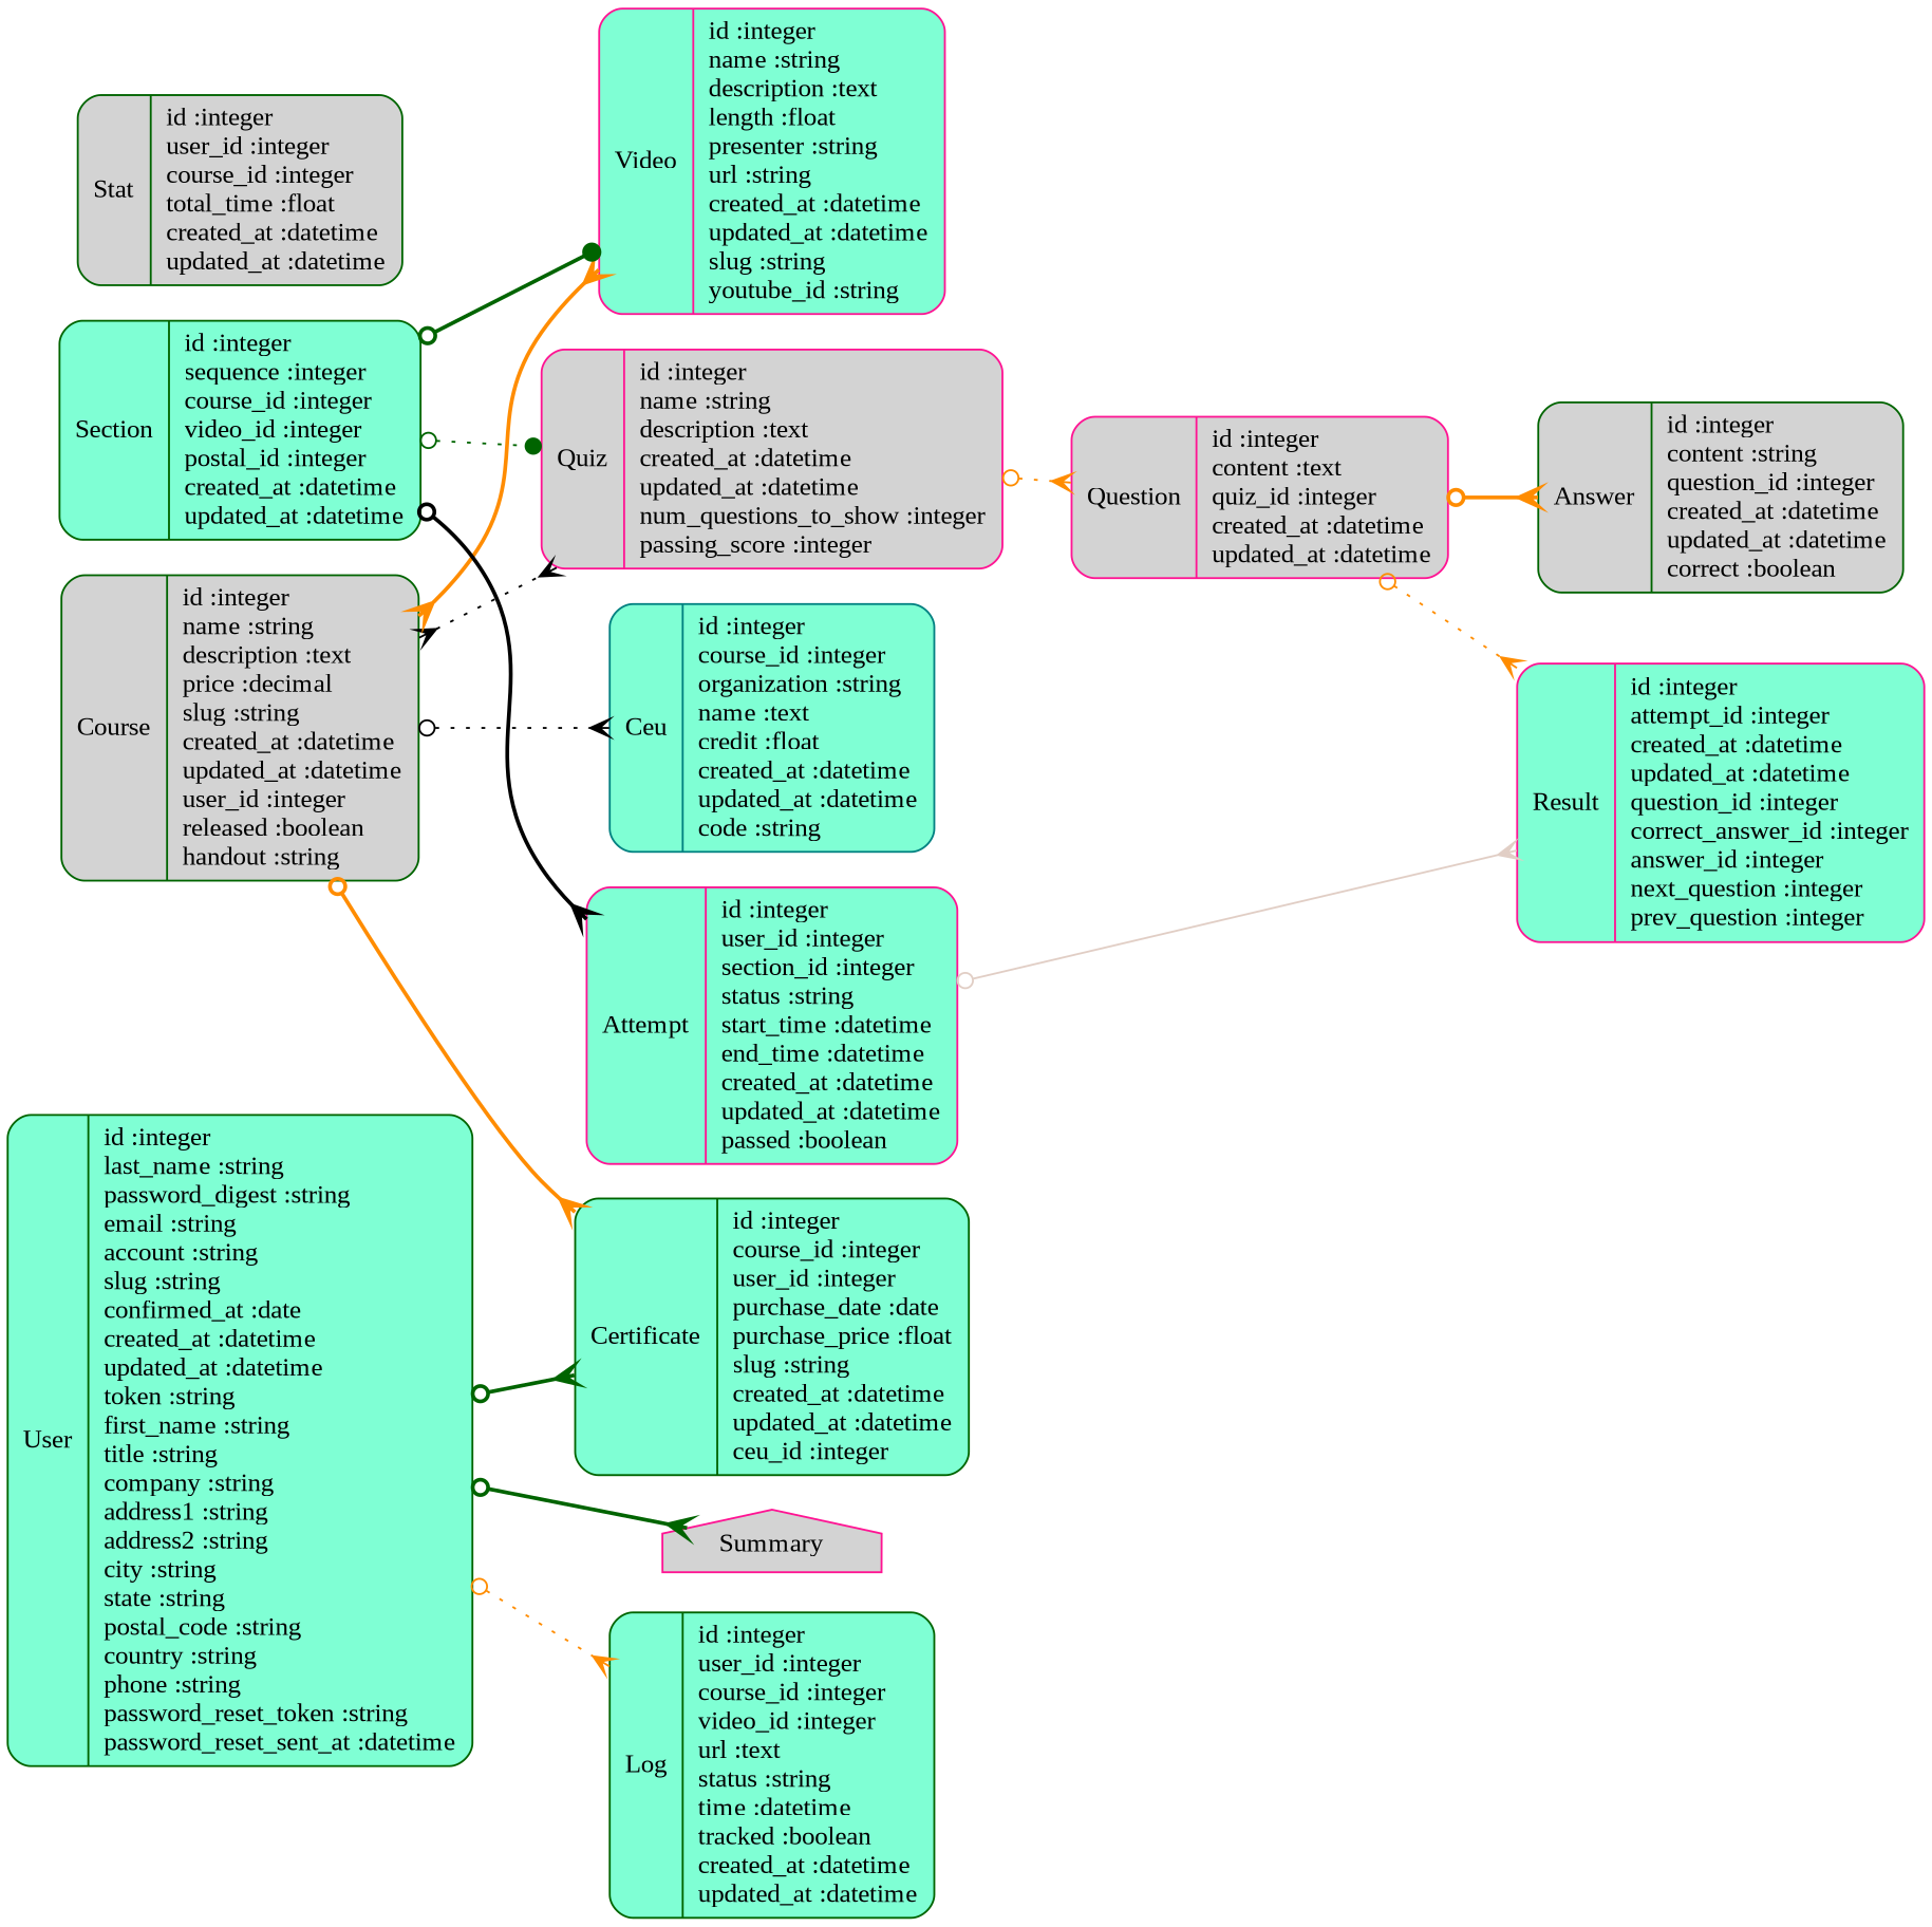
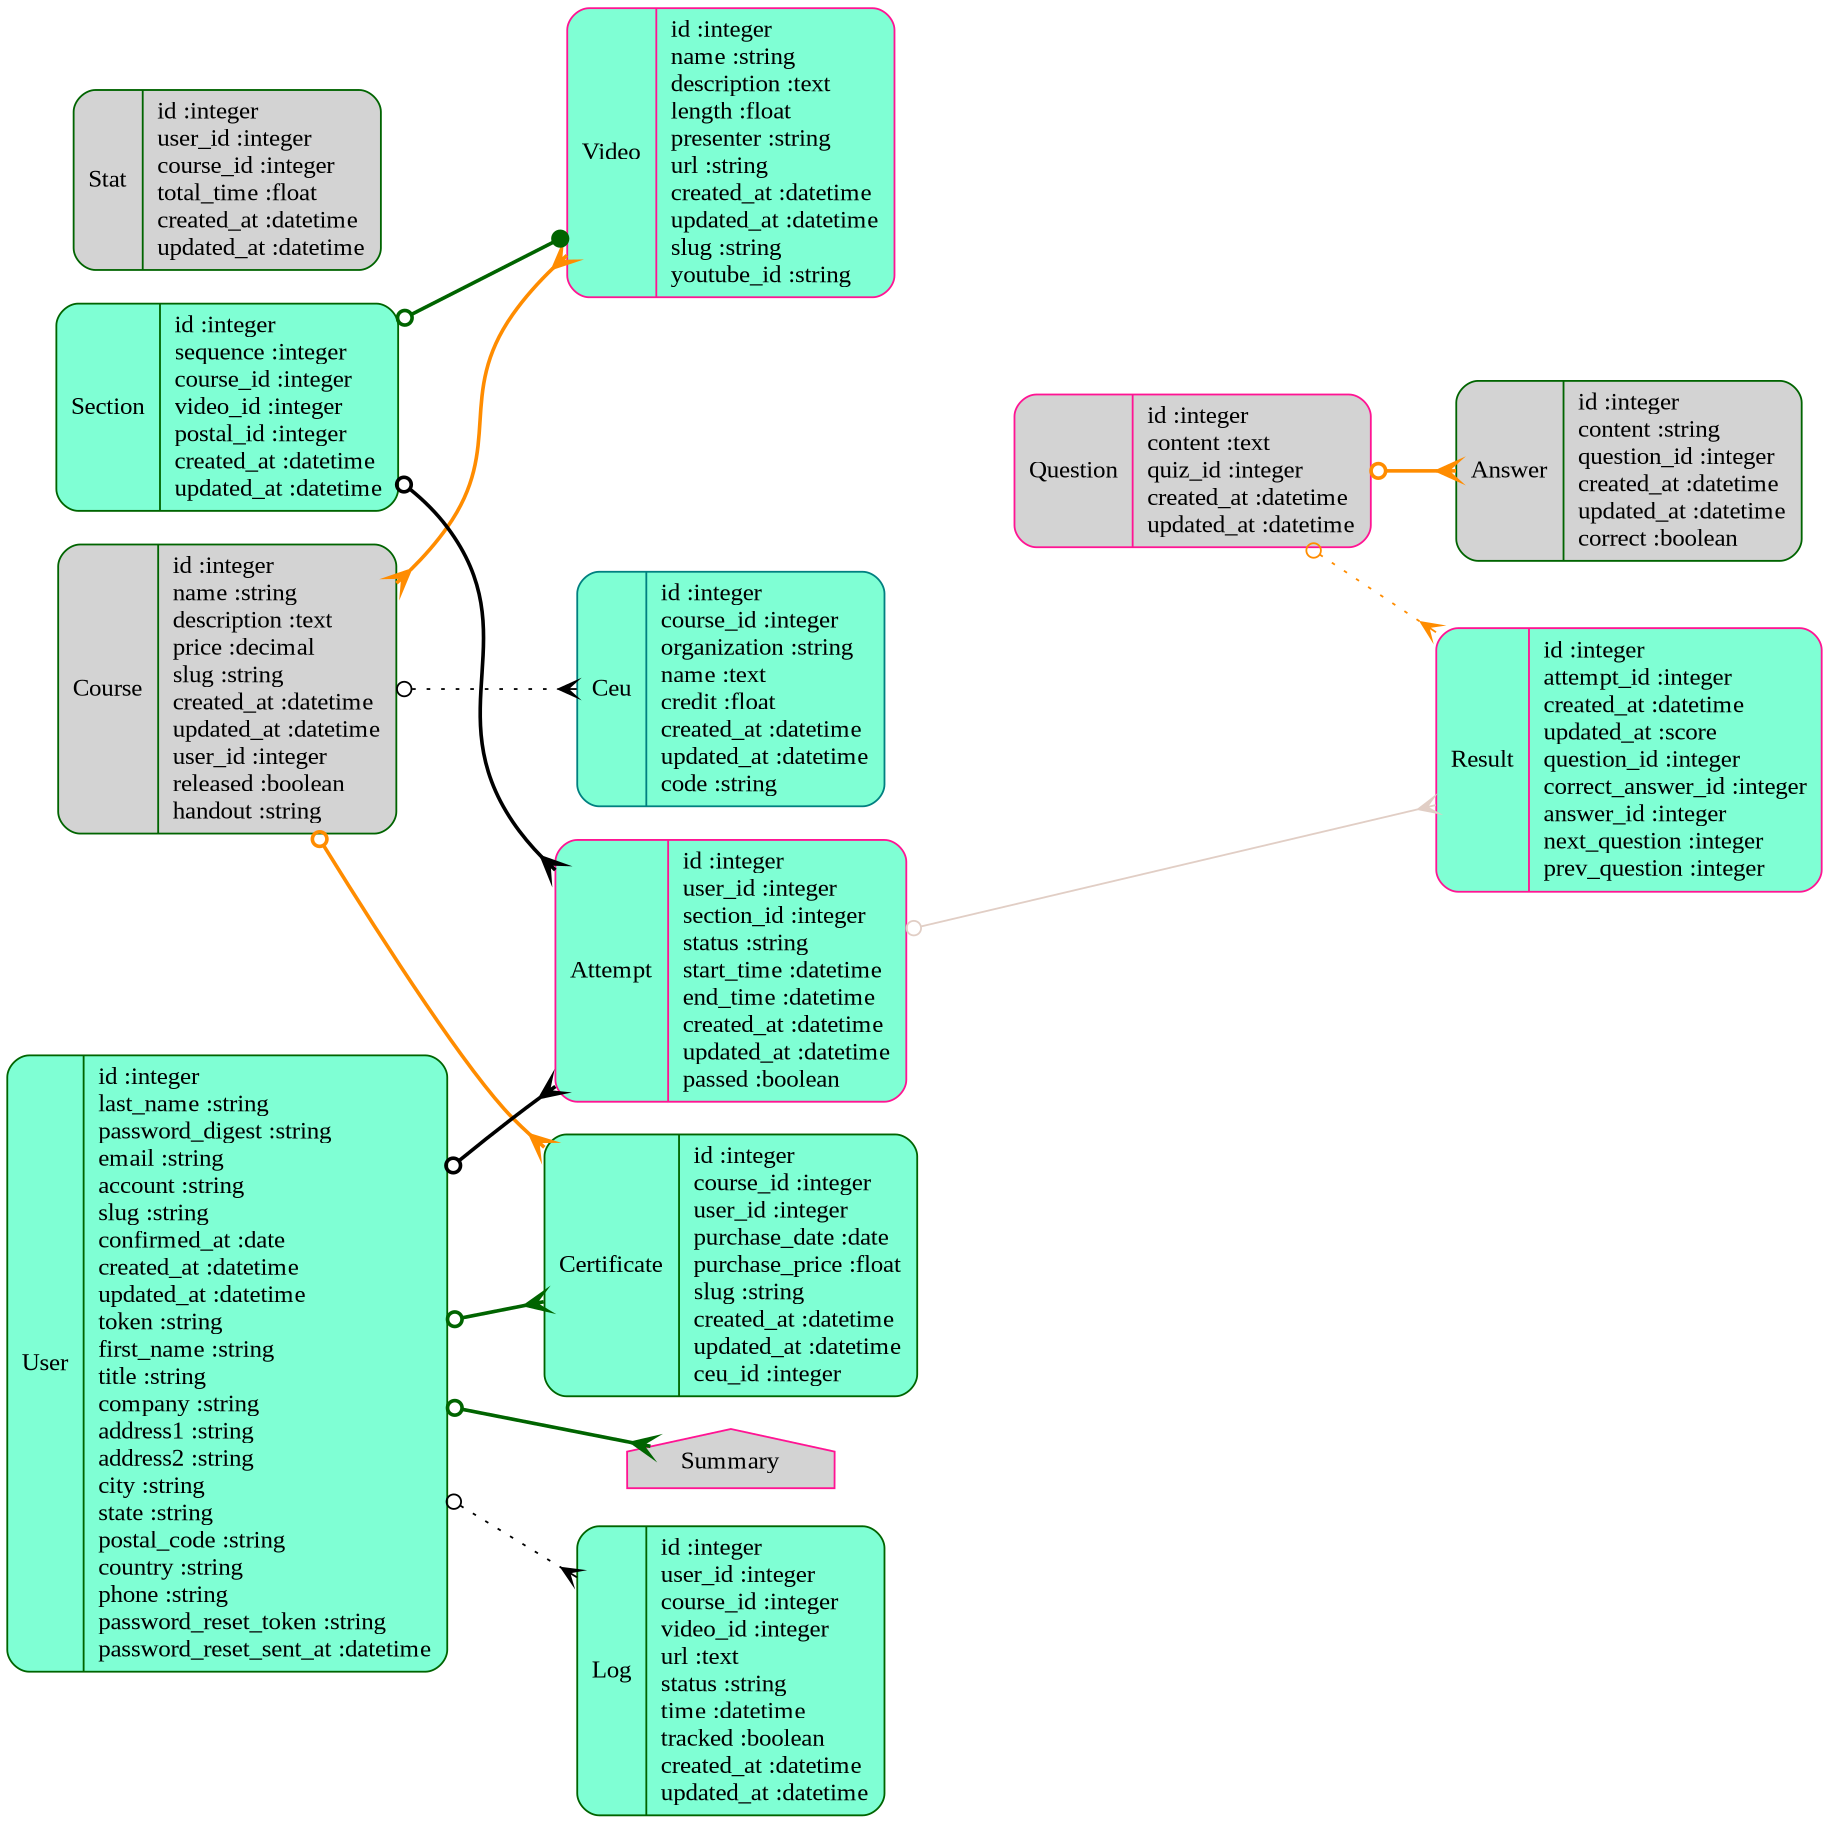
  digraph {
    fontname="Liberation Serif"
    rankdir=LR
    splines=true
    node [color=darkgreen fillcolor=aquamarine fontname="Liberation Serif" shape=Mrecord style=filled]
    edge [arrowhead=crow arrowtail=odot color=darkorange dir=both fontname="Liberation Serif" style=bold]
    n1 [fillcolor=lightgrey label="{Answer|id :integer\lcontent :string\lquestion_id :integer\lcreated_at :datetime\lupdated_at :datetime\lcorrect :boolean\l}"]
    n2 [color=deeppink label="{Attempt|id :integer\luser_id :integer\lsection_id :integer\lstatus :string\lstart_time :datetime\lend_time :datetime\lcreated_at :datetime\lupdated_at :datetime\lpassed :boolean\l}"]
-   n3 [color=deeppink label="{Result|id :integer\lattempt_id :integer\lcreated_at :datetime\lupdated_at :datetime\lquestion_id :integer\lcorrect_answer_id :integer\lanswer_id :integer\lnext_question :integer\lprev_question :integer\l}"]
+   n3 [color=deeppink label="{Result|id :integer\lattempt_id :integer\lcreated_at :datetime\lupdated_at :score\lquestion_id :integer\lcorrect_answer_id :integer\lanswer_id :integer\lnext_question :integer\lprev_question :integer\l}"]
    n4 [label="{Certificate|id :integer\lcourse_id :integer\luser_id :integer\lpurchase_date :date\lpurchase_price :float\lslug :string\lcreated_at :datetime\lupdated_at :datetime\lceu_id :integer\l}"]
    n5 [color=teal label="{Ceu|id :integer\lcourse_id :integer\lorganization :string\lname :text\lcredit :float\lcreated_at :datetime\lupdated_at :datetime\lcode :string\l}"]
    n6 [fillcolor=lightgrey label="{Course|id :integer\lname :string\ldescription :text\lprice :decimal\lslug :string\lcreated_at :datetime\lupdated_at :datetime\luser_id :integer\lreleased :boolean\lhandout :string\l}"]
-   n7 [color=deeppink fillcolor=lightgrey label="{Quiz|id :integer\lname :string\ldescription :text\lcreated_at :datetime\lupdated_at :datetime\lnum_questions_to_show :integer\lpassing_score :integer\l}"]
    n8 [color=deeppink label="{Video|id :integer\lname :string\ldescription :text\llength :float\lpresenter :string\lurl :string\lcreated_at :datetime\lupdated_at :datetime\lslug :string\lyoutube_id :string\l}"]
    n9 [color=deeppink fillcolor=lightgrey label="{Question|id :integer\lcontent :text\lquiz_id :integer\lcreated_at :datetime\lupdated_at :datetime\l}"]
    n10 [label="{Section|id :integer\lsequence :integer\lcourse_id :integer\lvideo_id :integer\lpostal_id :integer\lcreated_at :datetime\lupdated_at :datetime\l}"]
    n11 [label="{Log|id :integer\luser_id :integer\lcourse_id :integer\lvideo_id :integer\lurl :text\lstatus :string\ltime :datetime\ltracked :boolean\lcreated_at :datetime\lupdated_at :datetime\l}"]
    n12 [fillcolor=lightgrey label="{Stat|id :integer\luser_id :integer\lcourse_id :integer\ltotal_time :float\lcreated_at :datetime\lupdated_at :datetime\l}"]
    n13 [label="{User|id :integer\llast_name :string\lpassword_digest :string\lemail :string\laccount :string\lslug :string\lconfirmed_at :date\lcreated_at :datetime\lupdated_at :datetime\ltoken :string\lfirst_name :string\ltitle :string\lcompany :string\laddress1 :string\laddress2 :string\lcity :string\lstate :string\lpostal_code :string\lcountry :string\lphone :string\lpassword_reset_token :string\lpassword_reset_sent_at :datetime\l}"]
    Summary [color=deeppink fillcolor=lightgrey shape=house]
    n2 -> n3 [color="#E1CEC5" style=""]
    n6 -> n4
    n6 -> n5 [color=black style=dotted]
-   n6 -> n7 [arrowtail=crow color=black style=dotted]
    n6 -> n8 [arrowtail=crow]
-   n7 -> n9 [style=dotted]
    n9 -> n1
    n9 -> n3 [style=dotted]
    n10 -> n2 [color=black]
-   n10 -> n7 [arrowhead=dot color=darkgreen style=dotted]
    n10 -> n8 [arrowhead=dot color=darkgreen]
+   n13 -> n2 [color=black]
    n13 -> n4 [color=darkgreen]
-   n13 -> n11 [style=dotted]
+   n13 -> n11 [color=black style=dotted]
    n13 -> Summary [color=darkgreen]
  }
